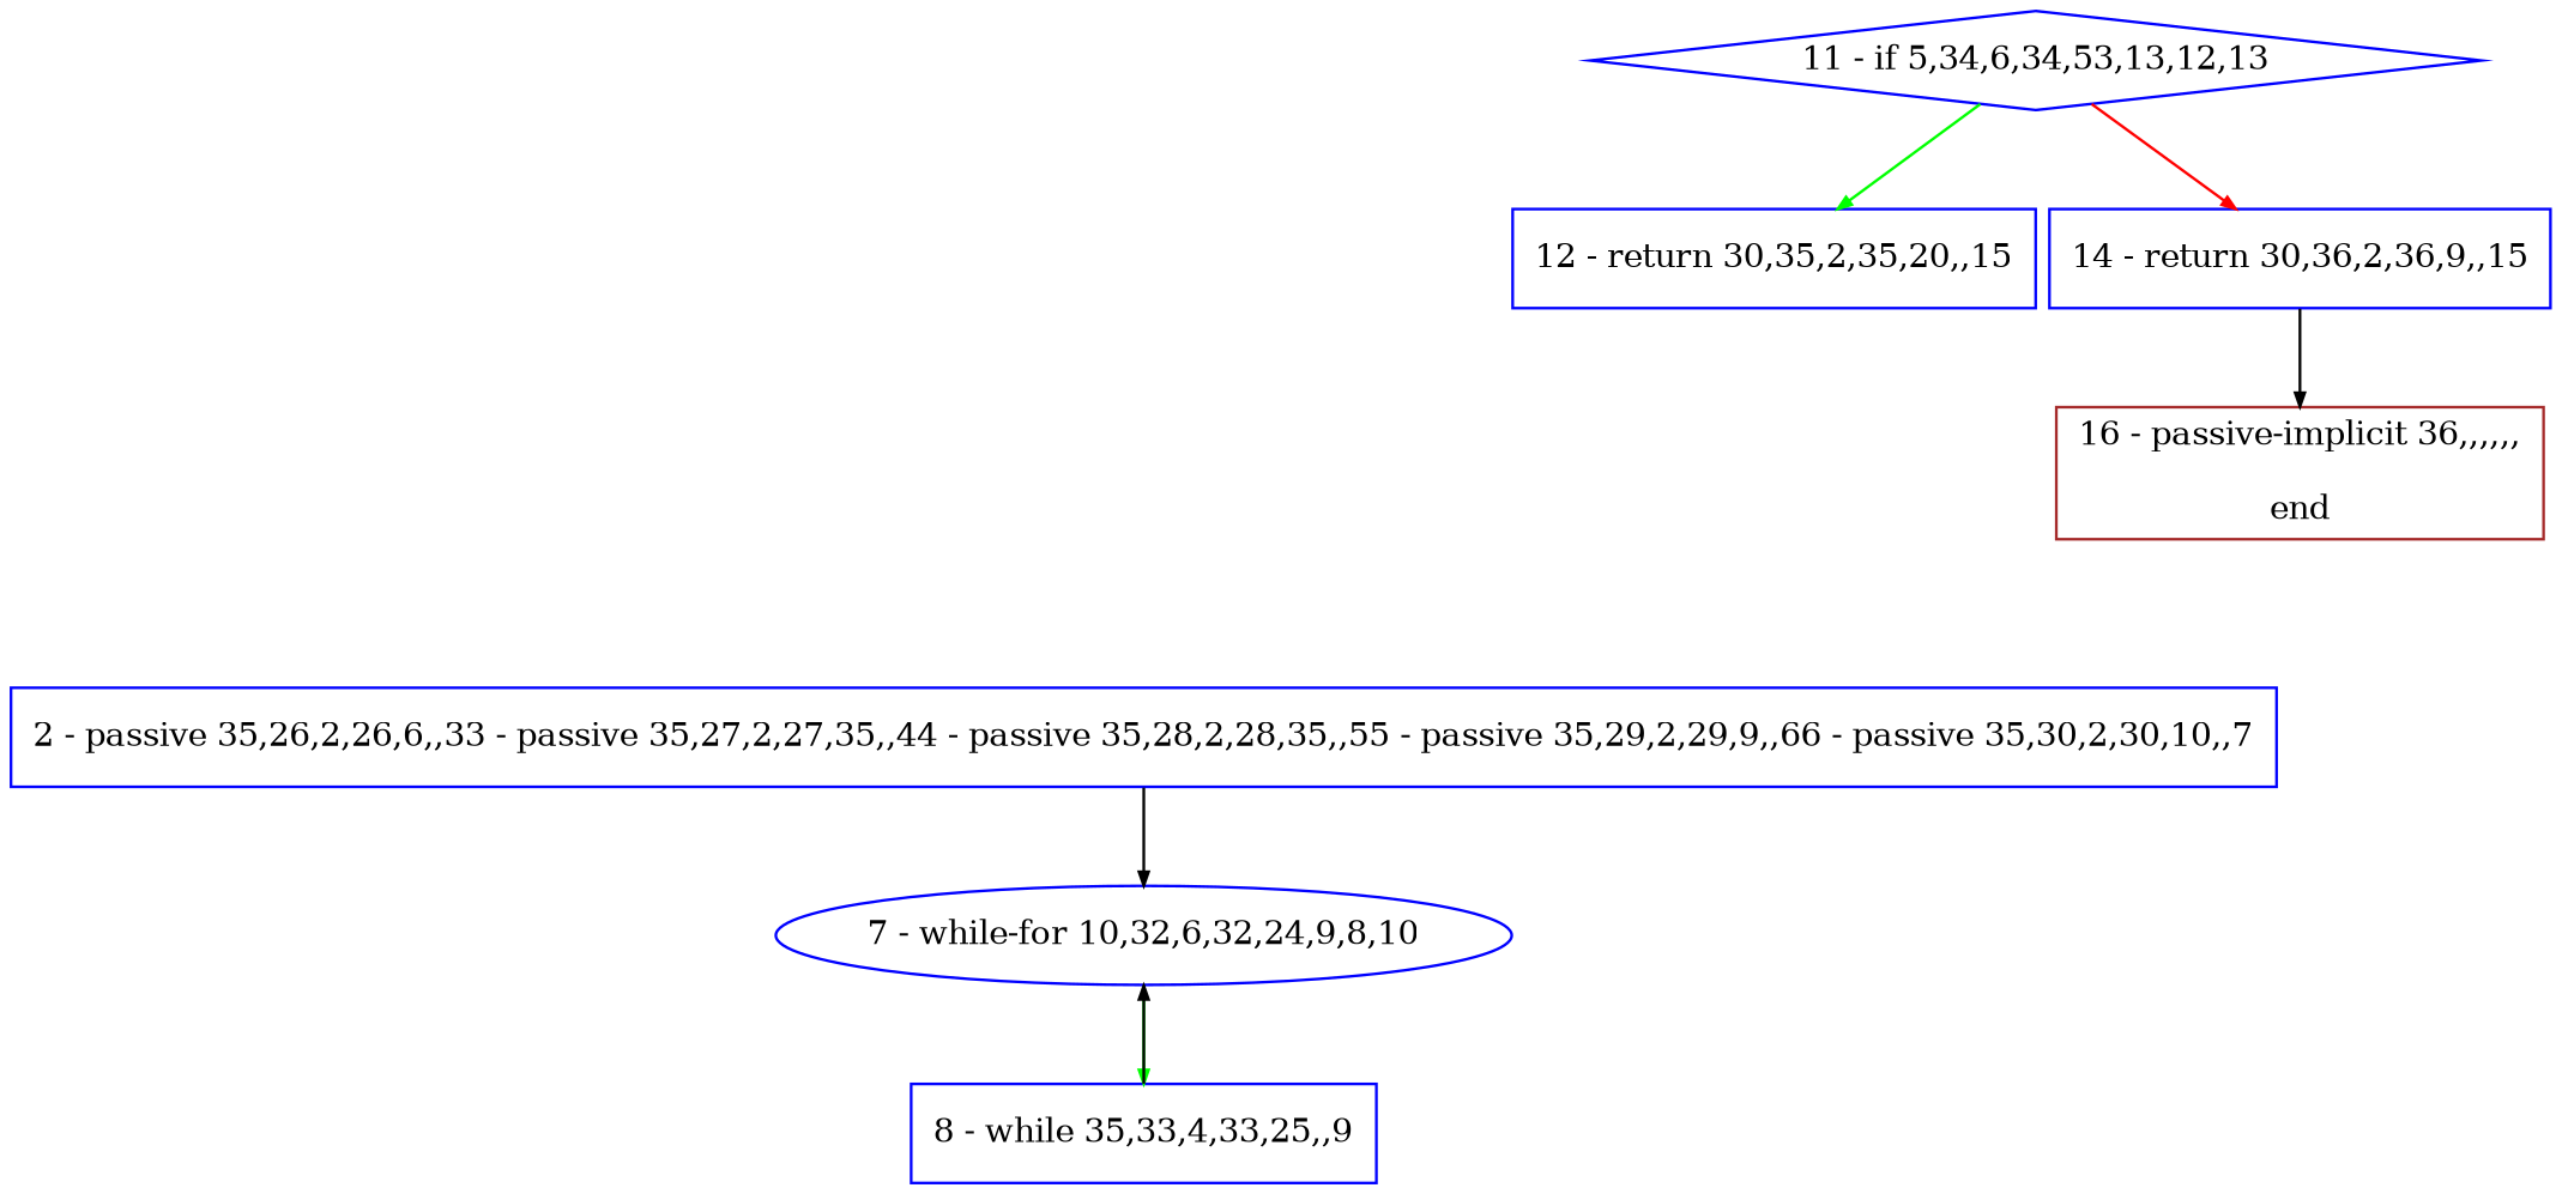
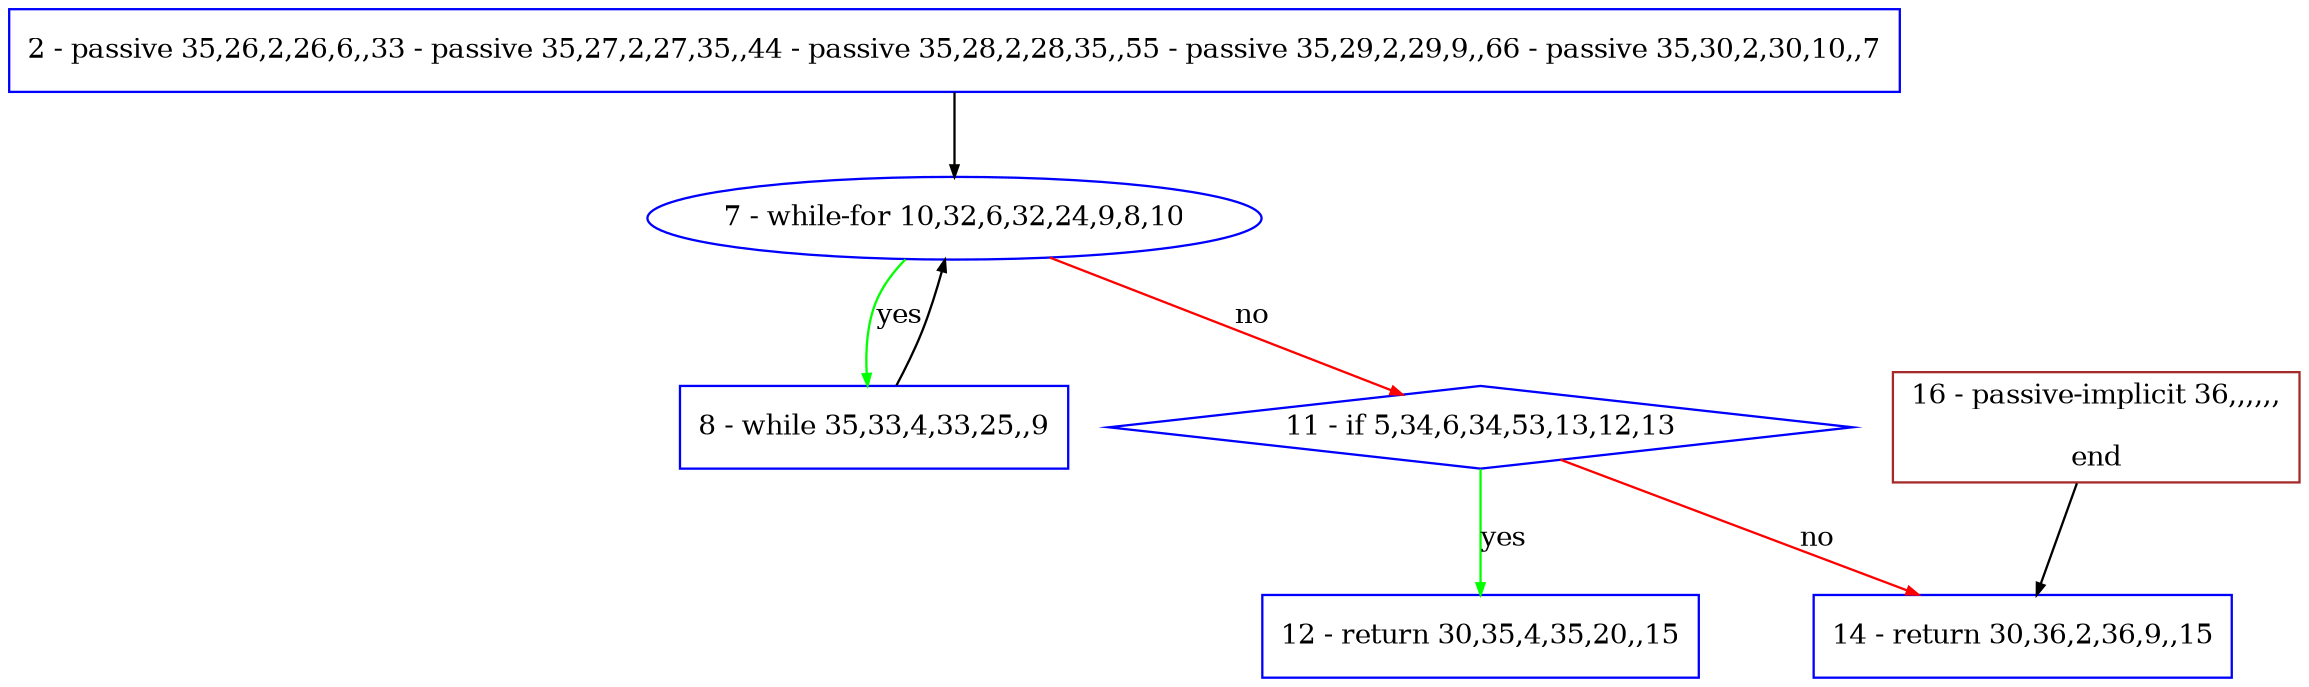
  digraph {
    bgcolor=white
    compound=true
    fillcolor="#FFFFCC"
    fontname="DejaVu Serif"
    fontsize=12
    pack=true
    packmode=clust
    style="rounded,filled"
    node [color="#0000ff" compound=true fillcolor="#ffffff" fixedsize=false fontname="DejaVu Serif" fontsize=12 node_initialized=no shape=box style=filled]
    edge [arrowhead=normal arrowsize=0.5 arrowtail=none color="#000000" compound=true dir=forward fontcolor=black fontname="DejaVu Serif" fontsize=12]
    n1 [label="2 - passive 35,26,2,26,6,,33 - passive 35,27,2,27,35,,44 - passive 35,28,2,28,35,,55 - passive 35,29,2,29,9,,66 - passive 35,30,2,30,10,,7"]
    n2 [label="7 - while-for 10,32,6,32,24,9,8,10" shape=oval]
    n3 [label="8 - while 35,33,4,33,25,,9"]
    n4 [label="11 - if 5,34,6,34,53,13,12,13" shape=diamond]
-   n5 [label="12 - return 30,35,2,35,20,,15"]
+   n5 [label="12 - return 30,35,4,35,20,,15"]
    n6 [label="14 - return 30,36,2,36,9,,15"]
    n7 [color="#a52a2a" label="16 - passive-implicit 36,,,,,,\n\nend"]
    n1 -> n2
-   n2 -> n3 [color="#00ff00" label=no]
+   n2 -> n3 [color="#00ff00" label=yes]
+   n2 -> n4 [color="#ff0000" label=no]
    n3 -> n2
    n4 -> n5 [color="#00ff00" label=yes]
    n4 -> n6 [color="#ff0000" label=no]
-   n6 -> n7
+   n7 -> n6
  }
